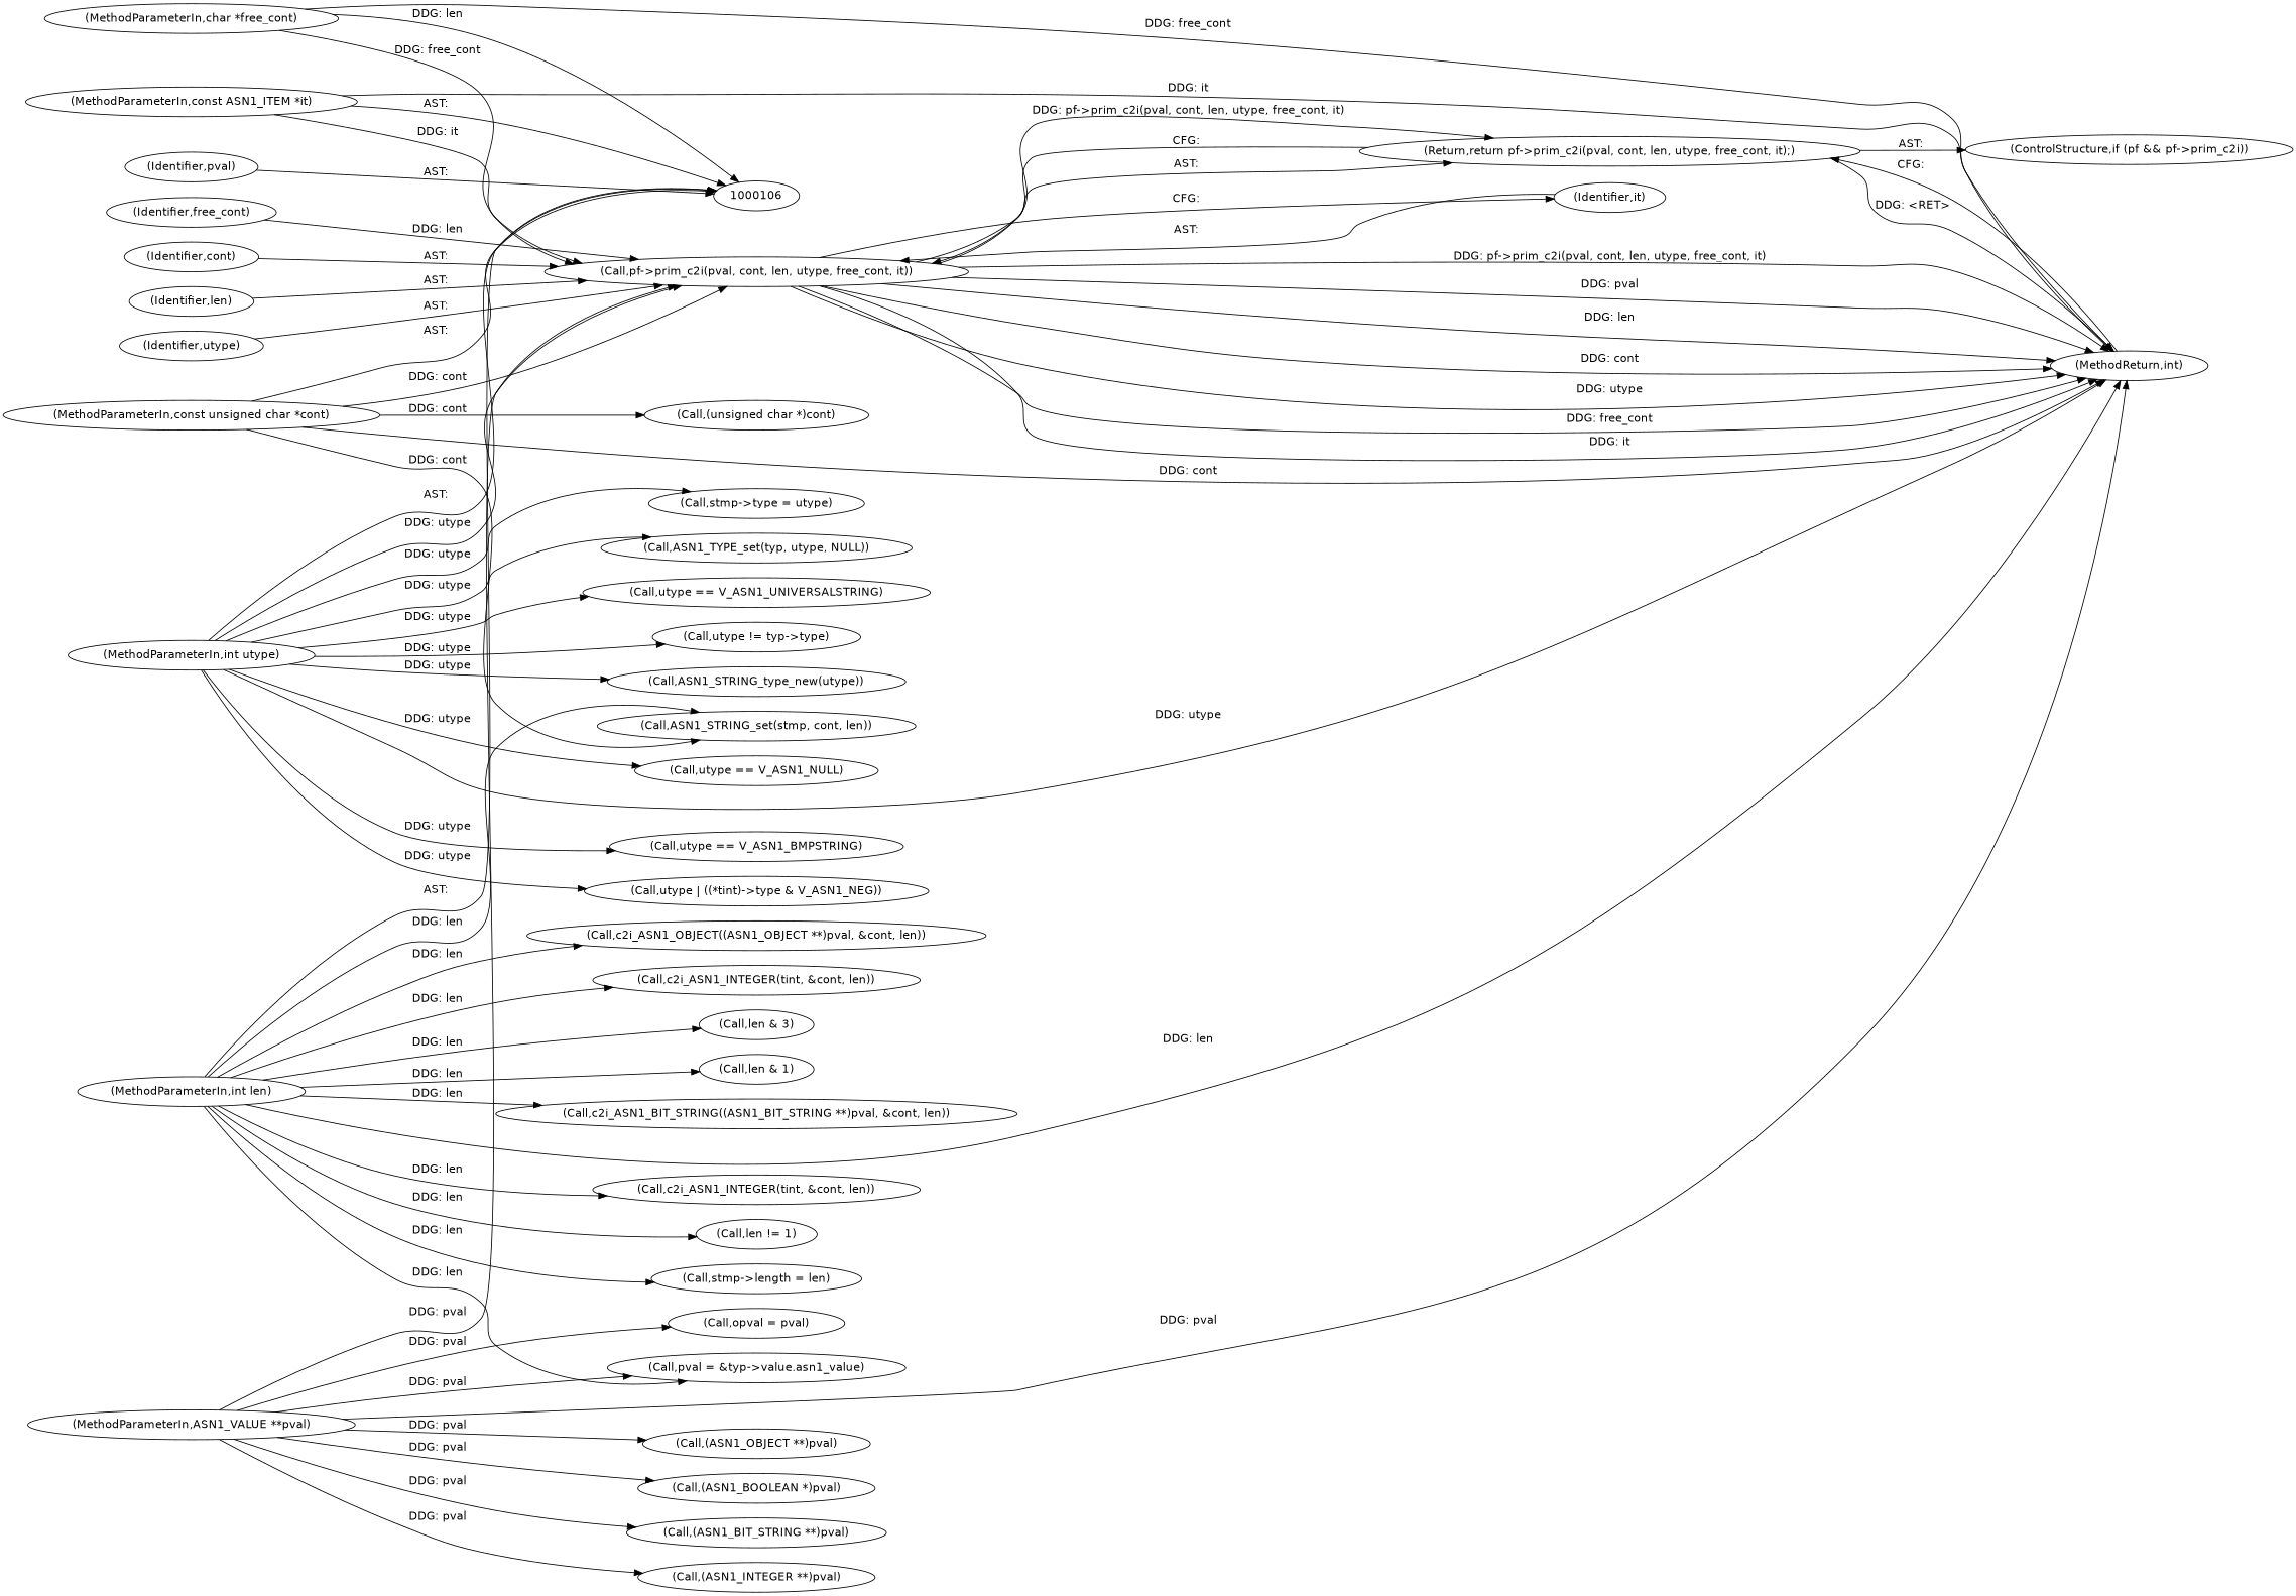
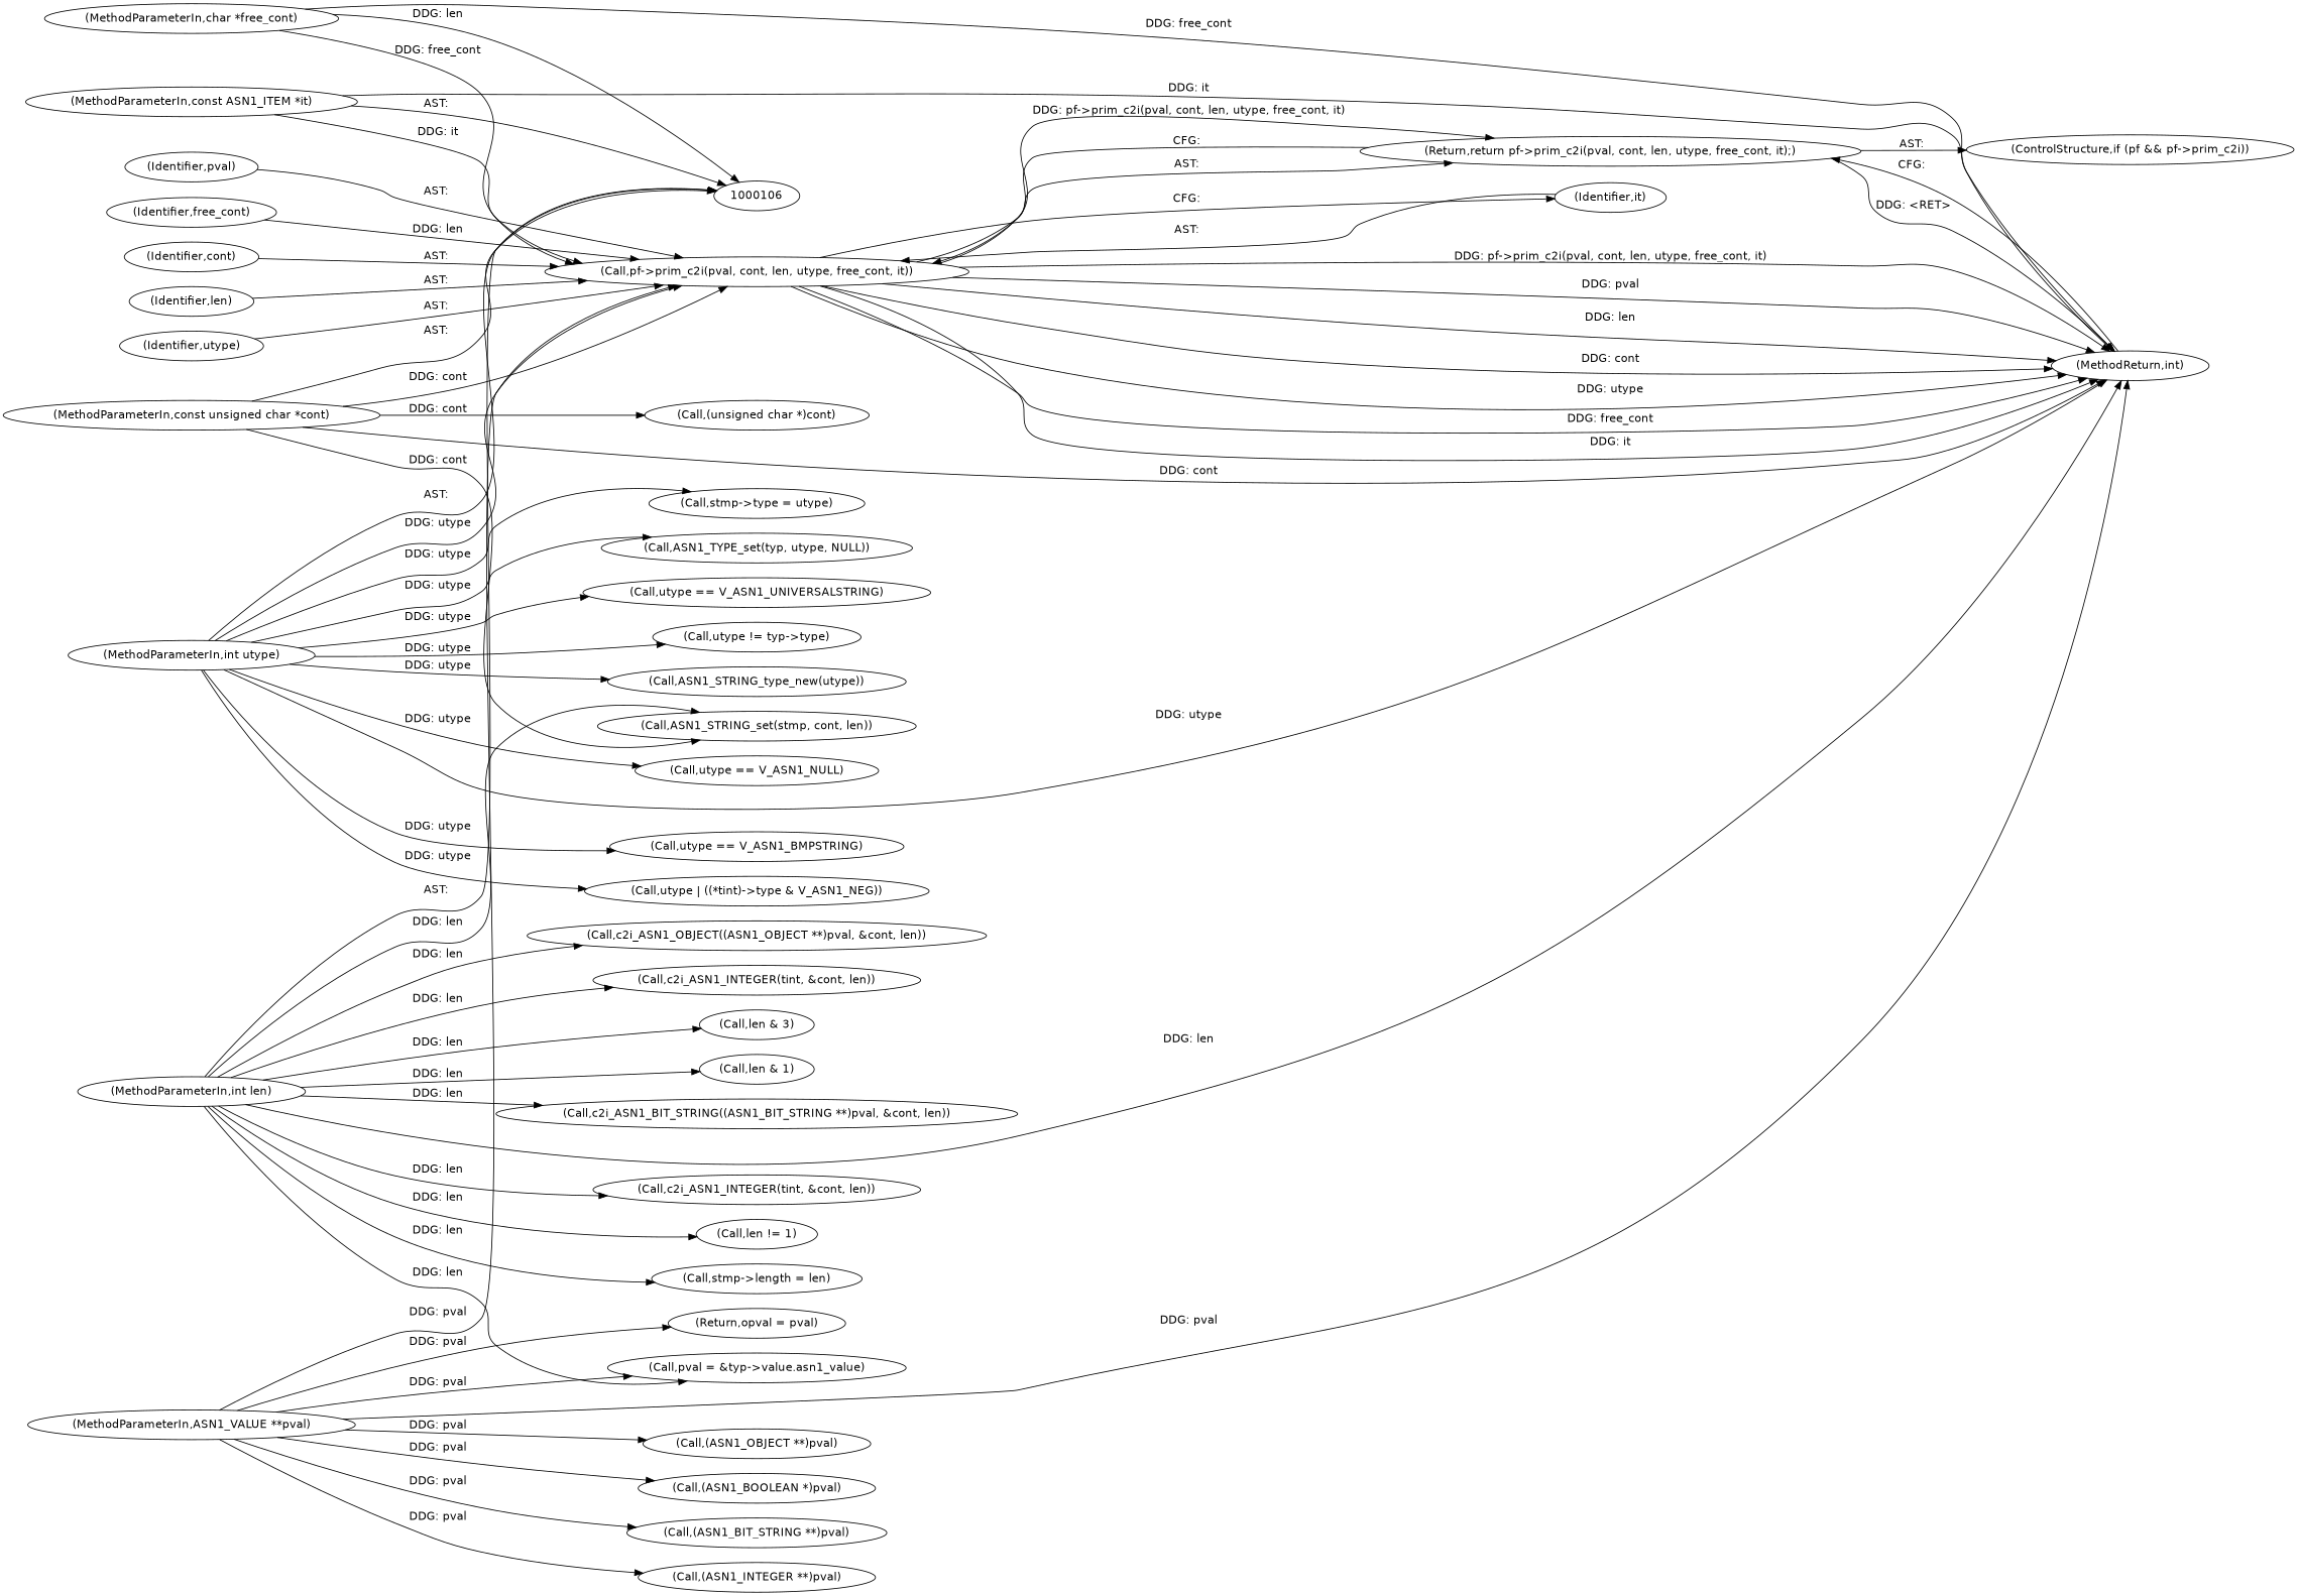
  digraph {
    fontname="DejaVu Sans"
    rankdir=LR
    node [fontname="DejaVu Sans"]
    edge [fontname="DejaVu Sans"]
    n1 [label="(Call,pf->prim_c2i(pval, cont, len, utype, free_cont, it))"]
    n2 [label="(Return,return pf->prim_c2i(pval, cont, len, utype, free_cont, it);)"]
    n3 [label="(MethodReturn,int)"]
    n4 [label="(Identifier,it)"]
    n5 [label="(ControlStructure,if (pf && pf->prim_c2i))"]
    n6 [label="(MethodParameterIn,ASN1_VALUE **pval)"]
-   n7 [label="(Call,opval = pval)"]
+   n7 [label="(Return,opval = pval)"]
    n8 [label="(Call,pval = &typ->value.asn1_value)"]
    n9 [label="(Call,(ASN1_BIT_STRING **)pval)"]
    n10 [label="(Call,(ASN1_INTEGER **)pval)"]
    n11 [label="(Call,(ASN1_OBJECT **)pval)"]
    n12 [label="(Call,(ASN1_BOOLEAN *)pval)"]
    n13 [label="(MethodParameterIn,const unsigned char *cont)"]
    1000106
    n15 [label="(Call,ASN1_STRING_set(stmp, cont, len))"]
    n16 [label="(Call,(unsigned char *)cont)"]
    n17 [label="(MethodParameterIn,int len)"]
    n18 [label="(Call,len != 1)"]
    n19 [label="(Call,stmp->length = len)"]
    n20 [label="(Call,c2i_ASN1_OBJECT((ASN1_OBJECT **)pval, &cont, len))"]
    n21 [label="(Call,c2i_ASN1_INTEGER(tint, &cont, len))"]
    n22 [label="(Call,len & 3)"]
    n23 [label="(Call,len & 1)"]
    n24 [label="(Call,c2i_ASN1_BIT_STRING((ASN1_BIT_STRING **)pval, &cont, len))"]
    n25 [label="(Call,c2i_ASN1_INTEGER(tint, &cont, len))"]
    n26 [label="(MethodParameterIn,int utype)"]
    n27 [label="(Call,utype == V_ASN1_BMPSTRING)"]
    n28 [label="(Call,utype | ((*tint)->type & V_ASN1_NEG))"]
    n29 [label="(Call,stmp->type = utype)"]
    n30 [label="(Call,ASN1_TYPE_set(typ, utype, NULL))"]
    n31 [label="(Call,utype == V_ASN1_UNIVERSALSTRING)"]
    n32 [label="(Call,utype != typ->type)"]
    n33 [label="(Call,ASN1_STRING_type_new(utype))"]
    n34 [label="(Call,utype == V_ASN1_NULL)"]
    n35 [label="(MethodParameterIn,char *free_cont)"]
    n36 [label="(MethodParameterIn,const ASN1_ITEM *it)"]
    n37 [label="(Identifier,pval)"]
    n38 [label="(Identifier,free_cont)"]
    n39 [label="(Identifier,cont)"]
    n40 [label="(Identifier,len)"]
    n41 [label="(Identifier,utype)"]
    n1 -> n2 [label="AST: "]
    n1 -> n2 [label="DDG: pf->prim_c2i(pval, cont, len, utype, free_cont, it)"]
    n1 -> n3 [label="DDG: pf->prim_c2i(pval, cont, len, utype, free_cont, it)"]
    n1 -> n3 [label="DDG: pval"]
    n1 -> n3 [label="DDG: len"]
    n1 -> n3 [label="DDG: cont"]
    n1 -> n3 [label="DDG: utype"]
    n1 -> n3 [label="DDG: free_cont"]
    n1 -> n3 [label="DDG: it"]
    n1 -> n4 [label="CFG: "]
    n2 -> n1 [label="CFG: "]
    n2 -> n3 [label="DDG: <RET>"]
    n2 -> n5 [label="AST: "]
    n3 -> n2 [label="CFG: "]
    n4 -> n1 [label="AST: "]
    n6 -> n1 [label="DDG: pval"]
    n6 -> n3 [label="DDG: pval"]
    n6 -> n7 [label="DDG: pval"]
    n6 -> n8 [label="DDG: pval"]
    n6 -> n9 [label="DDG: pval"]
    n6 -> n10 [label="DDG: pval"]
    n6 -> n11 [label="DDG: pval"]
    n6 -> n12 [label="DDG: pval"]
    n13 -> n1 [label="DDG: cont"]
    n13 -> n3 [label="DDG: cont"]
    n13 -> 1000106 [label="AST: "]
    n13 -> n15 [label="DDG: cont"]
    n13 -> n16 [label="DDG: cont"]
    n17 -> n3 [label="DDG: len"]
    n17 -> n8 [label="DDG: len"]
    n17 -> 1000106 [label="AST: "]
    n17 -> n15 [label="DDG: len"]
    n17 -> n18 [label="DDG: len"]
    n17 -> n19 [label="DDG: len"]
    n17 -> n20 [label="DDG: len"]
    n17 -> n21 [label="DDG: len"]
    n17 -> n22 [label="DDG: len"]
    n17 -> n23 [label="DDG: len"]
    n17 -> n24 [label="DDG: len"]
    n17 -> n25 [label="DDG: len"]
    n26 -> n1 [label="DDG: utype"]
    n26 -> n3 [label="DDG: utype"]
    n26 -> 1000106 [label="AST: "]
    n26 -> n27 [label="DDG: utype"]
    n26 -> n28 [label="DDG: utype"]
    n26 -> n29 [label="DDG: utype"]
    n26 -> n30 [label="DDG: utype"]
    n26 -> n31 [label="DDG: utype"]
    n26 -> n32 [label="DDG: utype"]
    n26 -> n33 [label="DDG: utype"]
    n26 -> n34 [label="DDG: utype"]
    n35 -> n1 [label="DDG: free_cont"]
    n35 -> n3 [label="DDG: free_cont"]
    n35 -> 1000106 [label="DDG: len"]
    n36 -> n1 [label="DDG: it"]
    n36 -> n3 [label="DDG: it"]
    n36 -> 1000106 [label="AST: "]
-   n37 -> 1000106 [label="AST: "]
+   n37 -> n1 [label="AST: "]
    n38 -> n1 [label="DDG: len"]
    n39 -> n1 [label="AST: "]
    n40 -> n1 [label="AST: "]
    n41 -> n1 [label="AST: "]
  }
